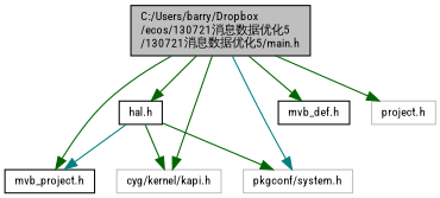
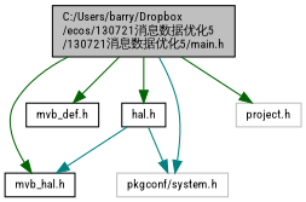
  digraph {
    fontname="Roboto Condensed"
    node [color=black fillcolor=white fontname="Roboto Condensed" fontsize=10 shape=record style=filled]
    edge [color=darkgreen fontname="Roboto Condensed" fontsize=10 labelfontname=Helvetica labelfontsize=10 style=solid]
    n1 [fillcolor=grey75 fontcolor=black height=0.2 label="C:/Users/barry/Dropbox\l/ecos/130721消息数据优化5\l/130721消息数据优化5/main.h" width=0.4]
-   n2 [height=0.2 label="mvb_project.h" width=0.4]
+   n2 [height=0.2 label="mvb_hal.h" width=0.4]
    n3 [height=0.2 label="mvb_def.h" width=0.4]
    n4 [height=0.2 label="hal.h" width=0.4]
-   n5 [color=grey75 height=0.2 label="cyg/kernel/kapi.h" width=0.4]
    n6 [color=grey75 height=0.2 label="pkgconf/system.h" width=0.4]
    n7 [color=grey75 height=0.2 label="project.h" width=0.4]
    n1 -> n2
    n1 -> n3
    n1 -> n4
-   n1 -> n5
    n1 -> n6 [color=teal]
    n1 -> n7
    n4 -> n2 [color=teal]
-   n4 -> n5
-   n4 -> n6
+   n4 -> n6 [color=teal]
  }
